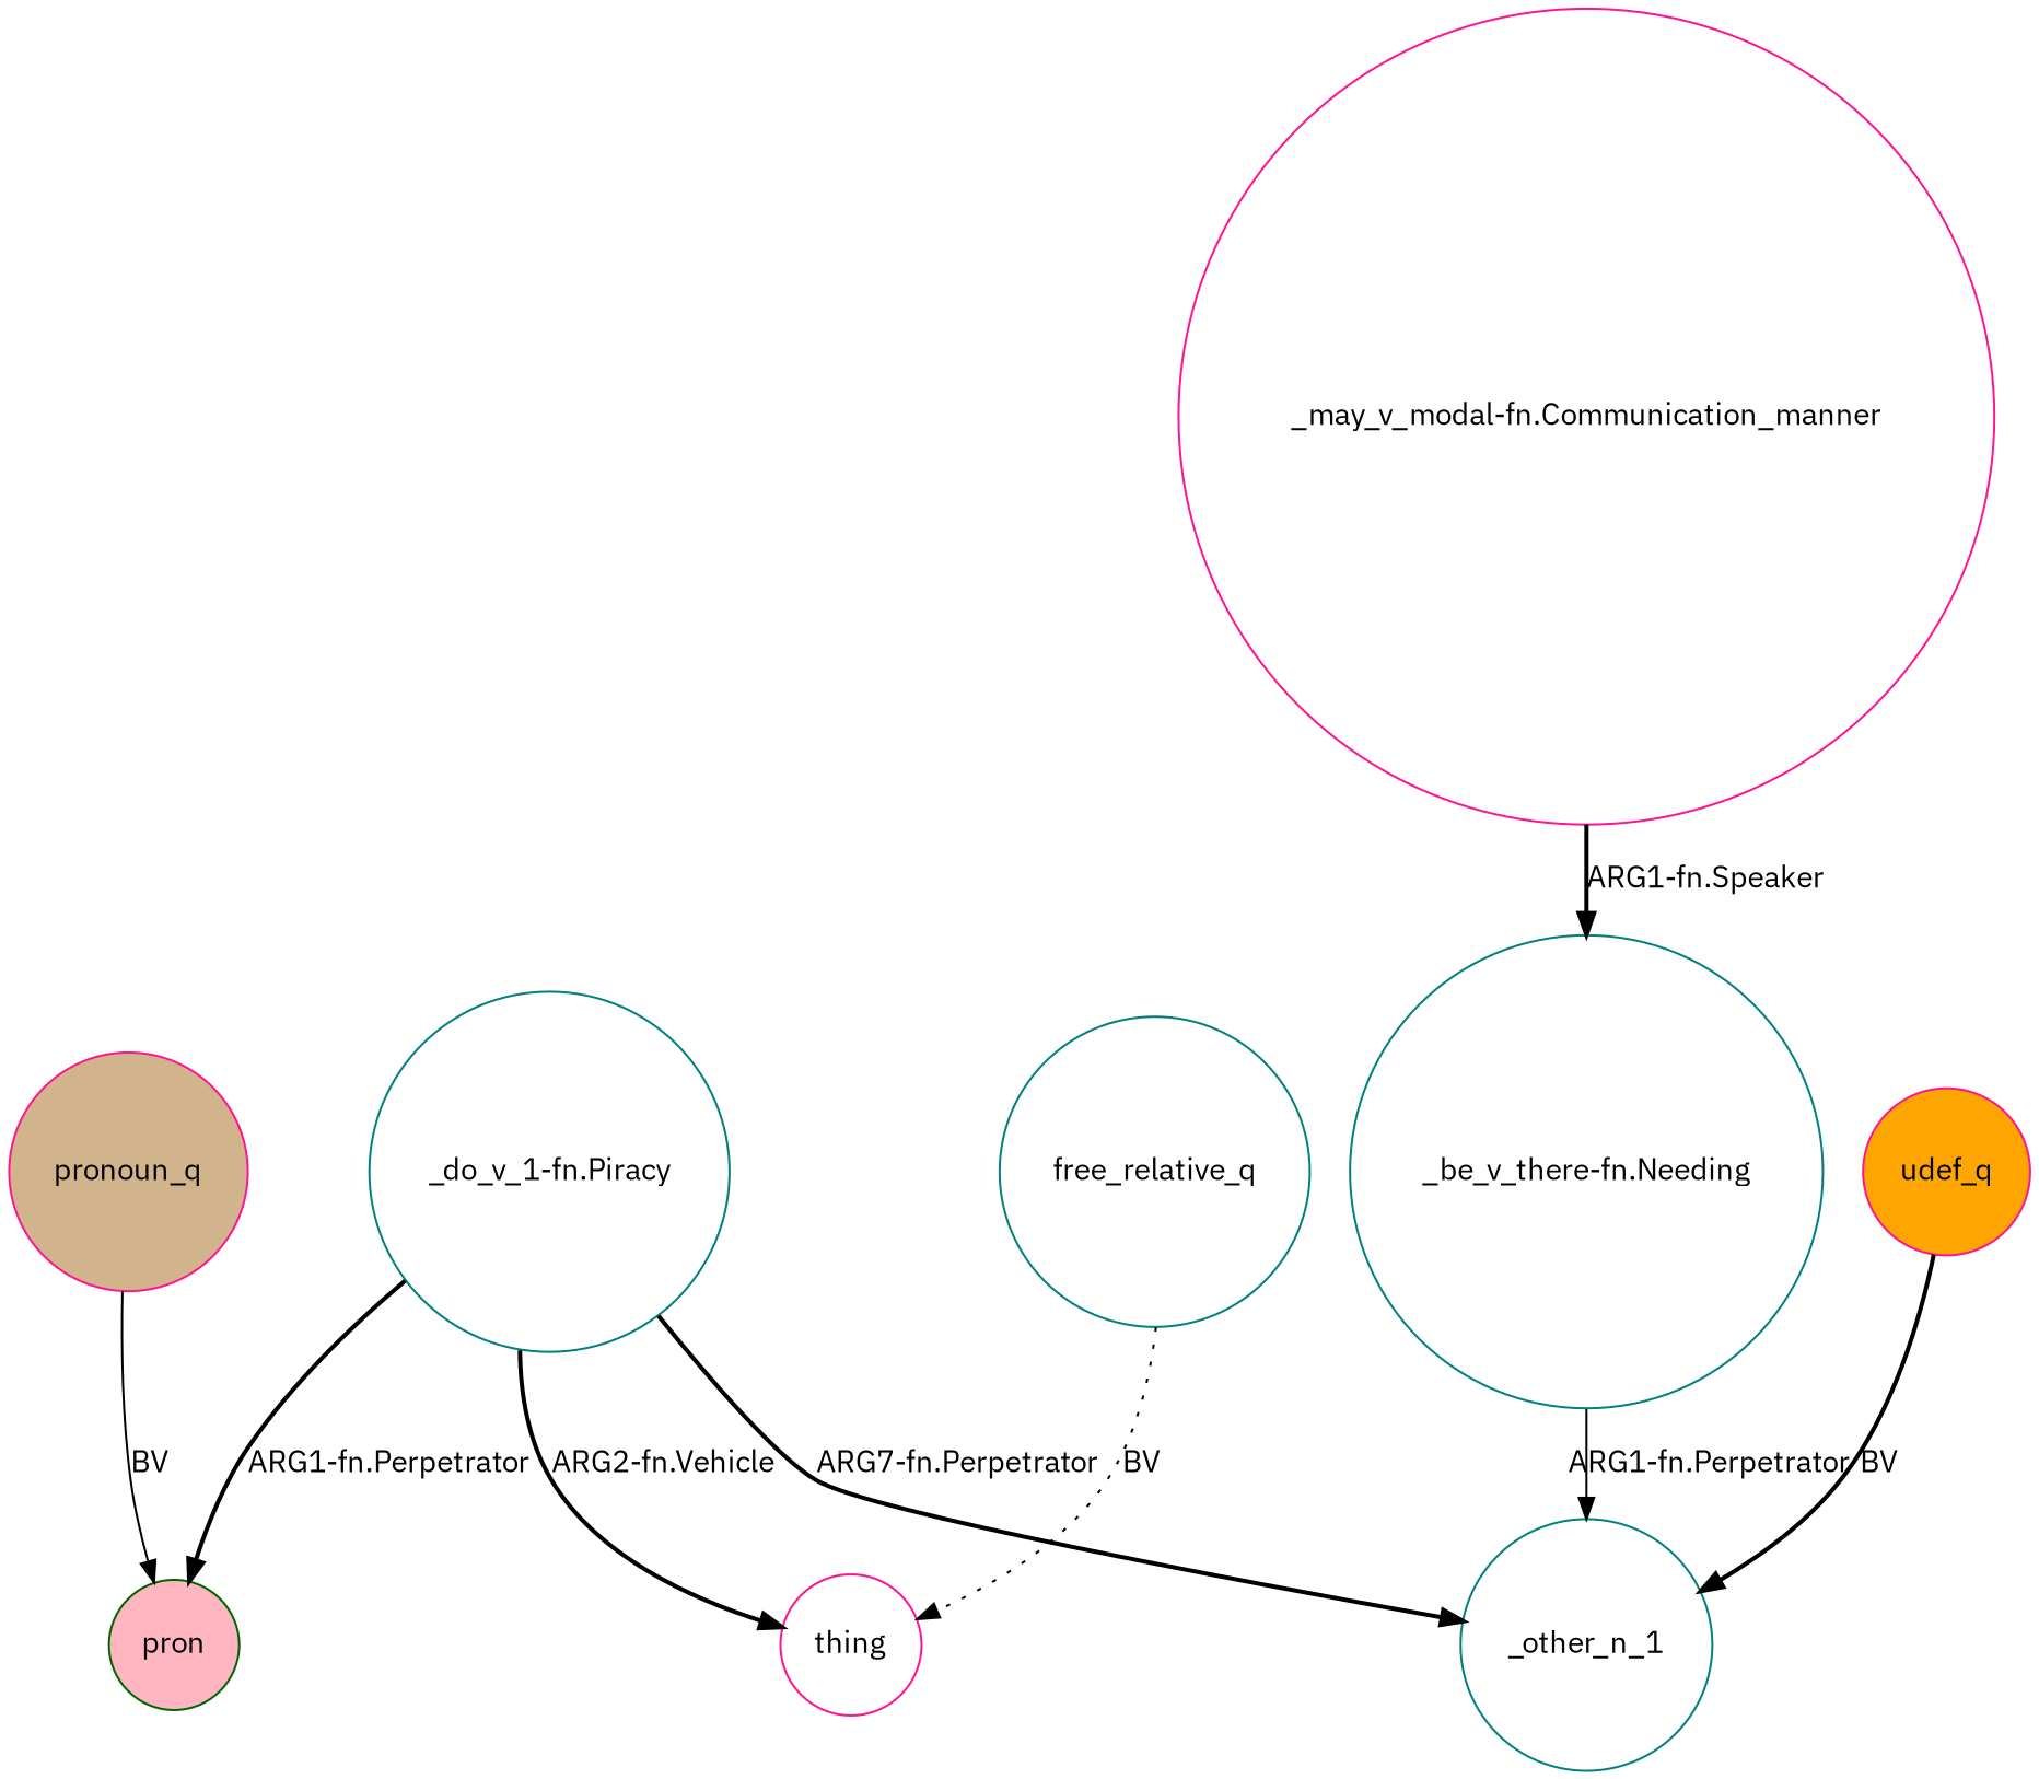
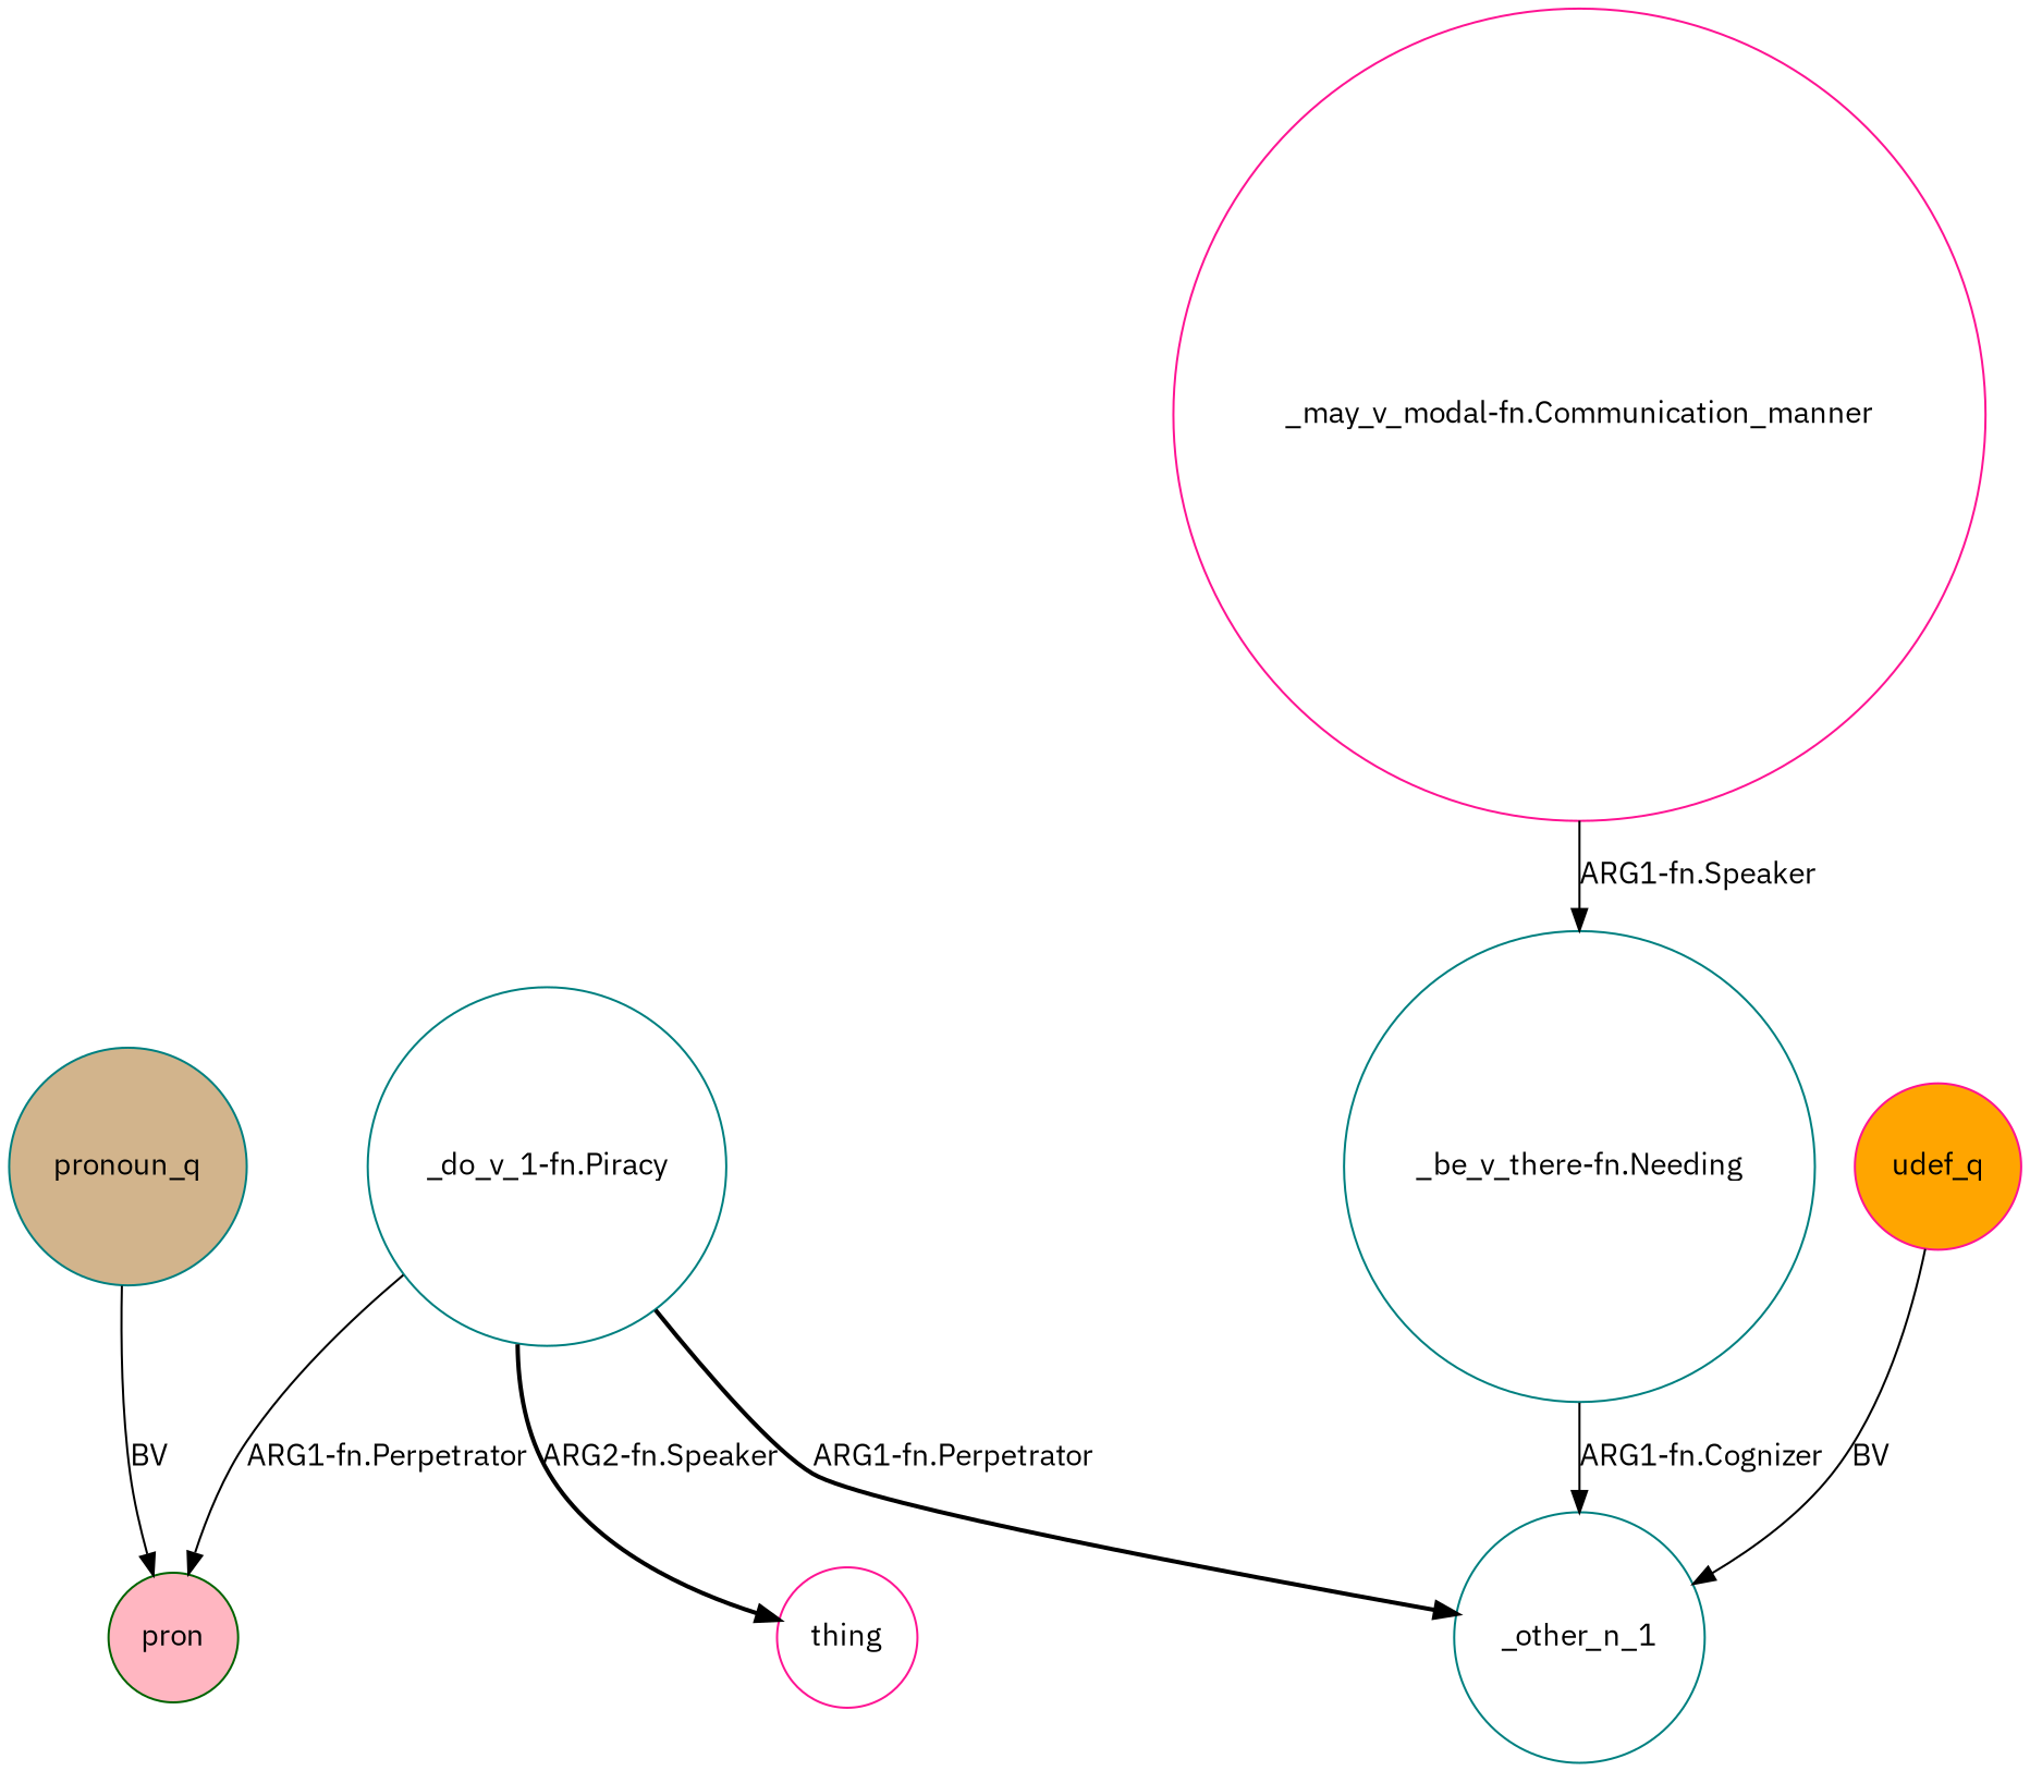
  digraph {
    fontname="IBM Plex Sans"
    node [color=deeppink fillcolor=white fontname="IBM Plex Sans" shape=circle style=filled]
    edge [fontname="IBM Plex Sans" style=solid]
-   pronoun_q [fillcolor=tan]
+   pronoun_q [color=teal fillcolor=tan]
    pron [color=darkgreen fillcolor=lightpink]
    "_be_v_there-fn.Needing" [color=teal]
    _other_n_1 [color=teal]
-   free_relative_q [color=teal]
    thing
    "_do_v_1-fn.Piracy" [color=teal]
    udef_q [fillcolor=orange]
    "_may_v_modal-fn.Communication_manner"
    pronoun_q -> pron [label=BV]
-   "_be_v_there-fn.Needing" -> _other_n_1 [label="ARG1-fn.Perpetrator"]
-   free_relative_q -> thing [label=BV style=dotted]
-   "_do_v_1-fn.Piracy" -> pron [label="ARG1-fn.Perpetrator" style=bold]
-   "_do_v_1-fn.Piracy" -> _other_n_1 [label="ARG7-fn.Perpetrator" style=bold]
-   "_do_v_1-fn.Piracy" -> thing [label="ARG2-fn.Vehicle" style=bold]
-   udef_q -> _other_n_1 [label=BV style=bold]
-   "_may_v_modal-fn.Communication_manner" -> "_be_v_there-fn.Needing" [label="ARG1-fn.Speaker" style=bold]
+   "_be_v_there-fn.Needing" -> _other_n_1 [label="ARG1-fn.Cognizer"]
+   "_do_v_1-fn.Piracy" -> pron [label="ARG1-fn.Perpetrator"]
+   "_do_v_1-fn.Piracy" -> _other_n_1 [label="ARG1-fn.Perpetrator" style=bold]
+   "_do_v_1-fn.Piracy" -> thing [label="ARG2-fn.Speaker" style=bold]
+   udef_q -> _other_n_1 [label=BV]
+   "_may_v_modal-fn.Communication_manner" -> "_be_v_there-fn.Needing" [label="ARG1-fn.Speaker"]
  }
